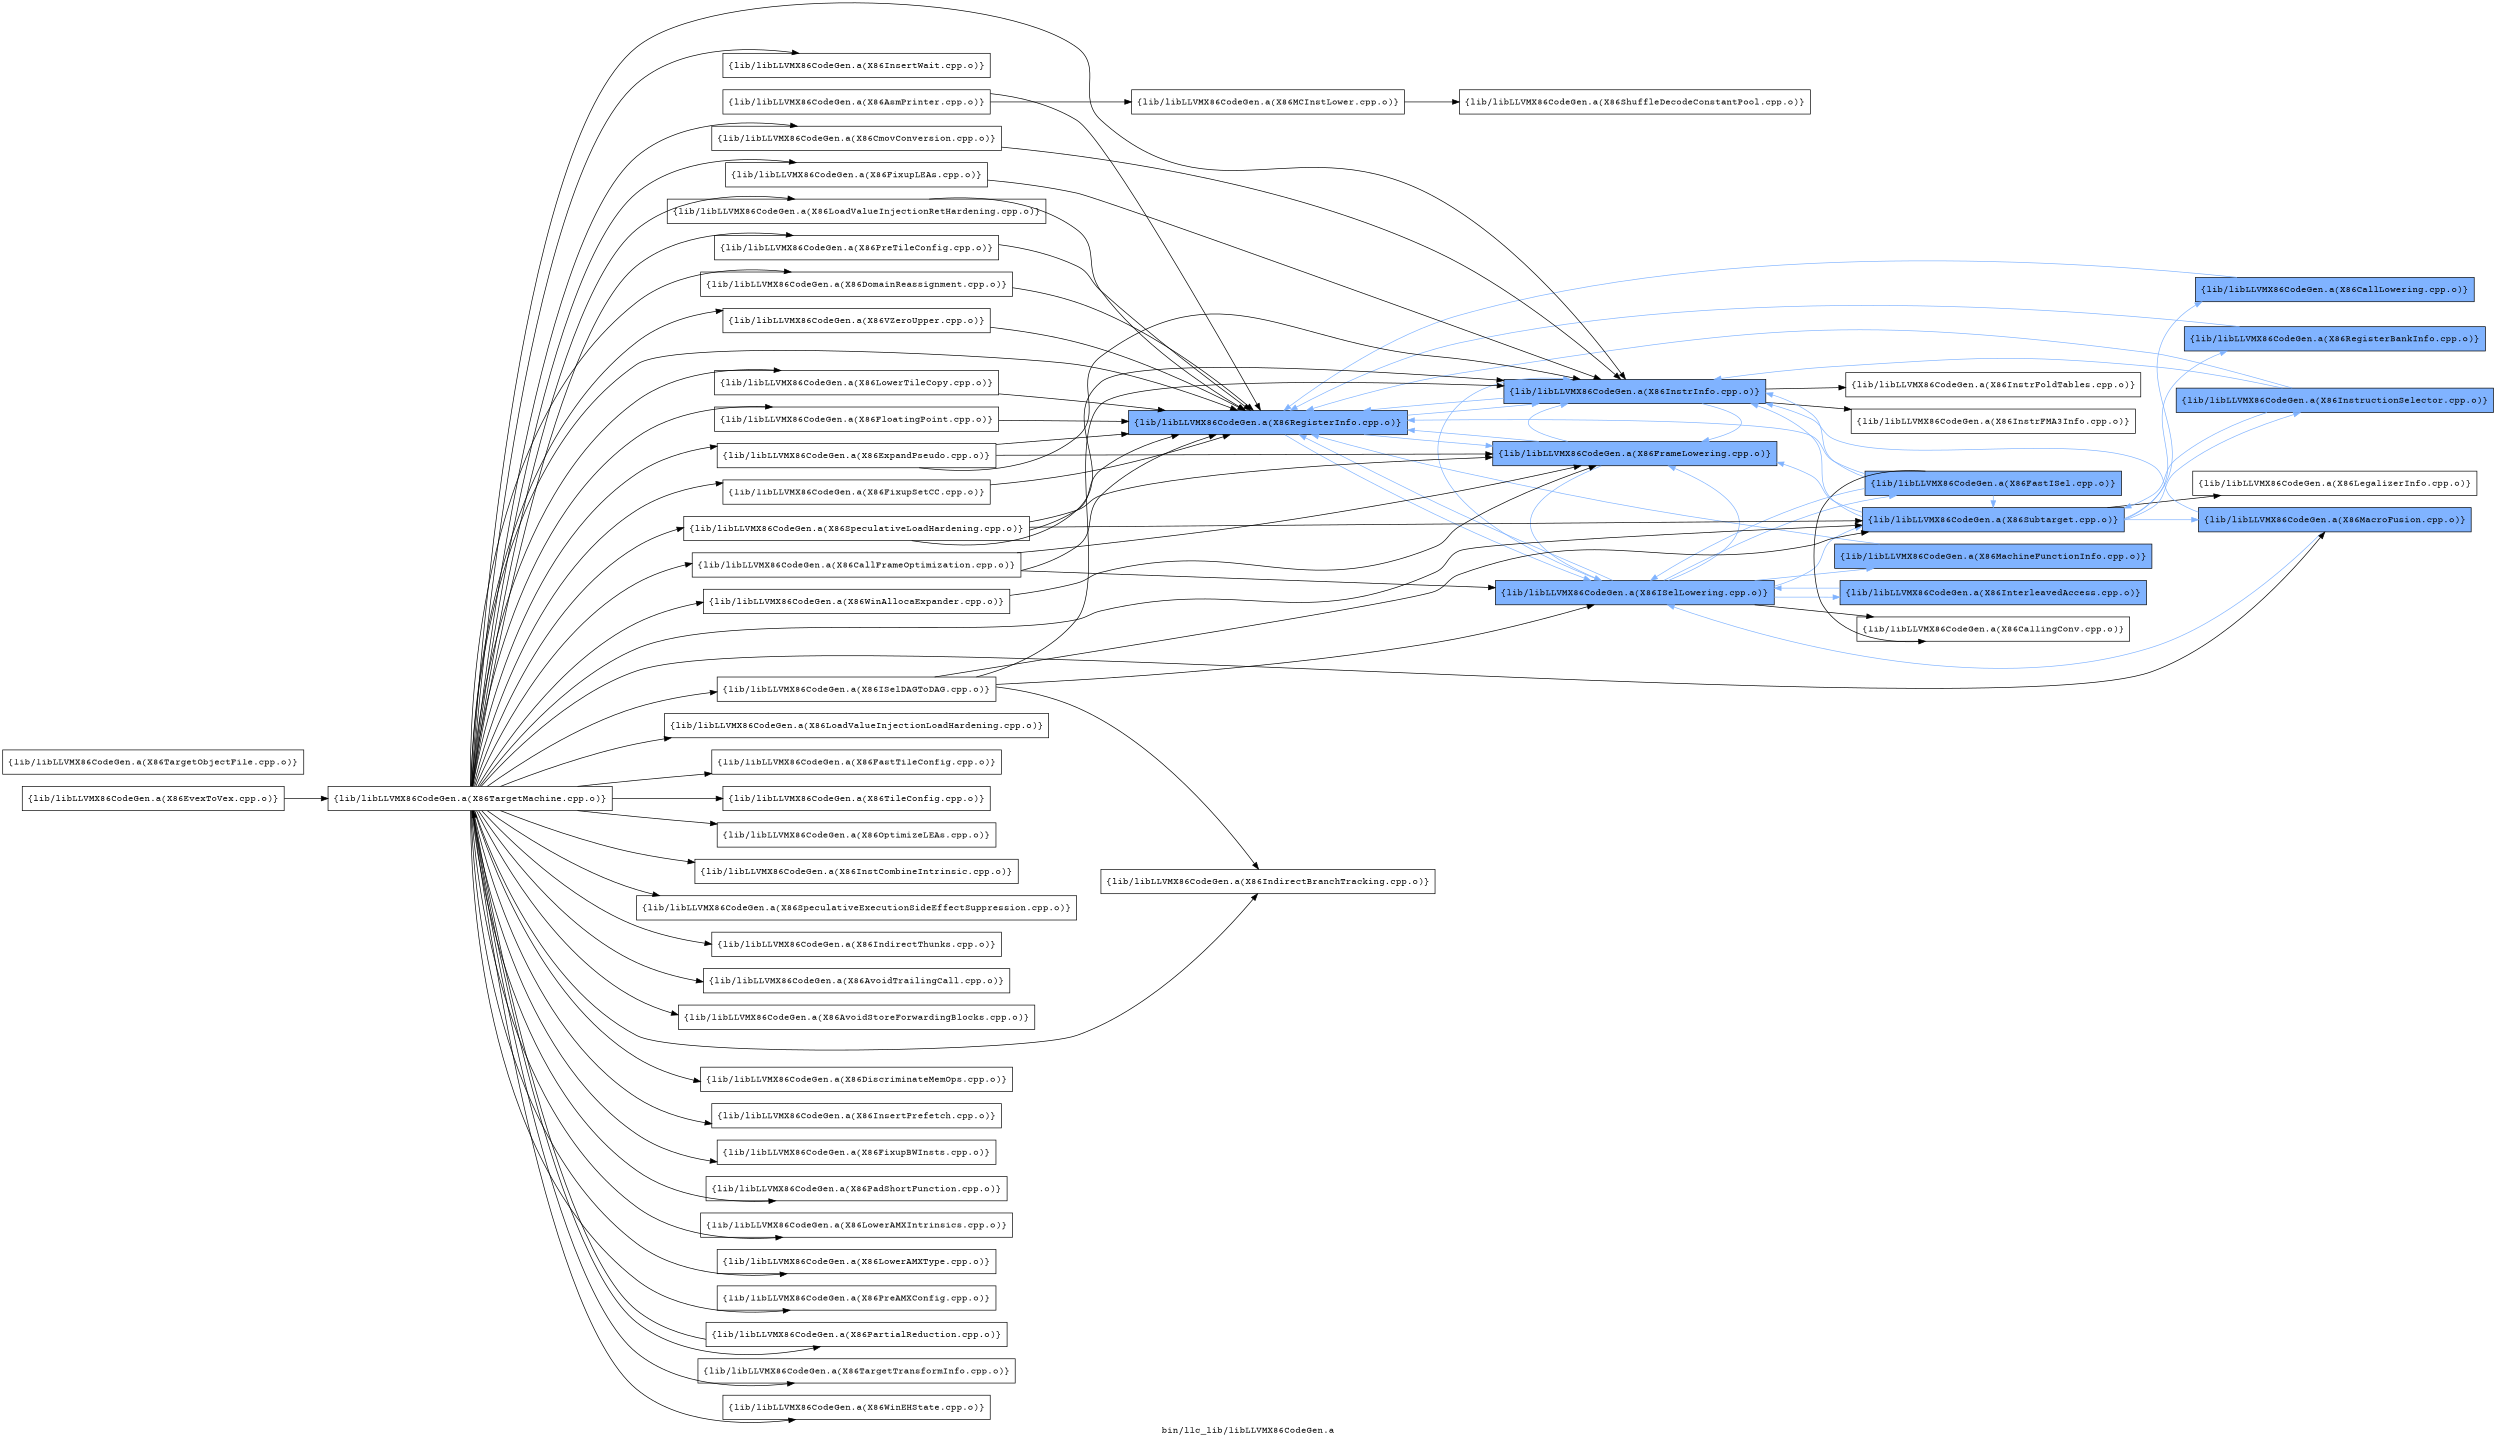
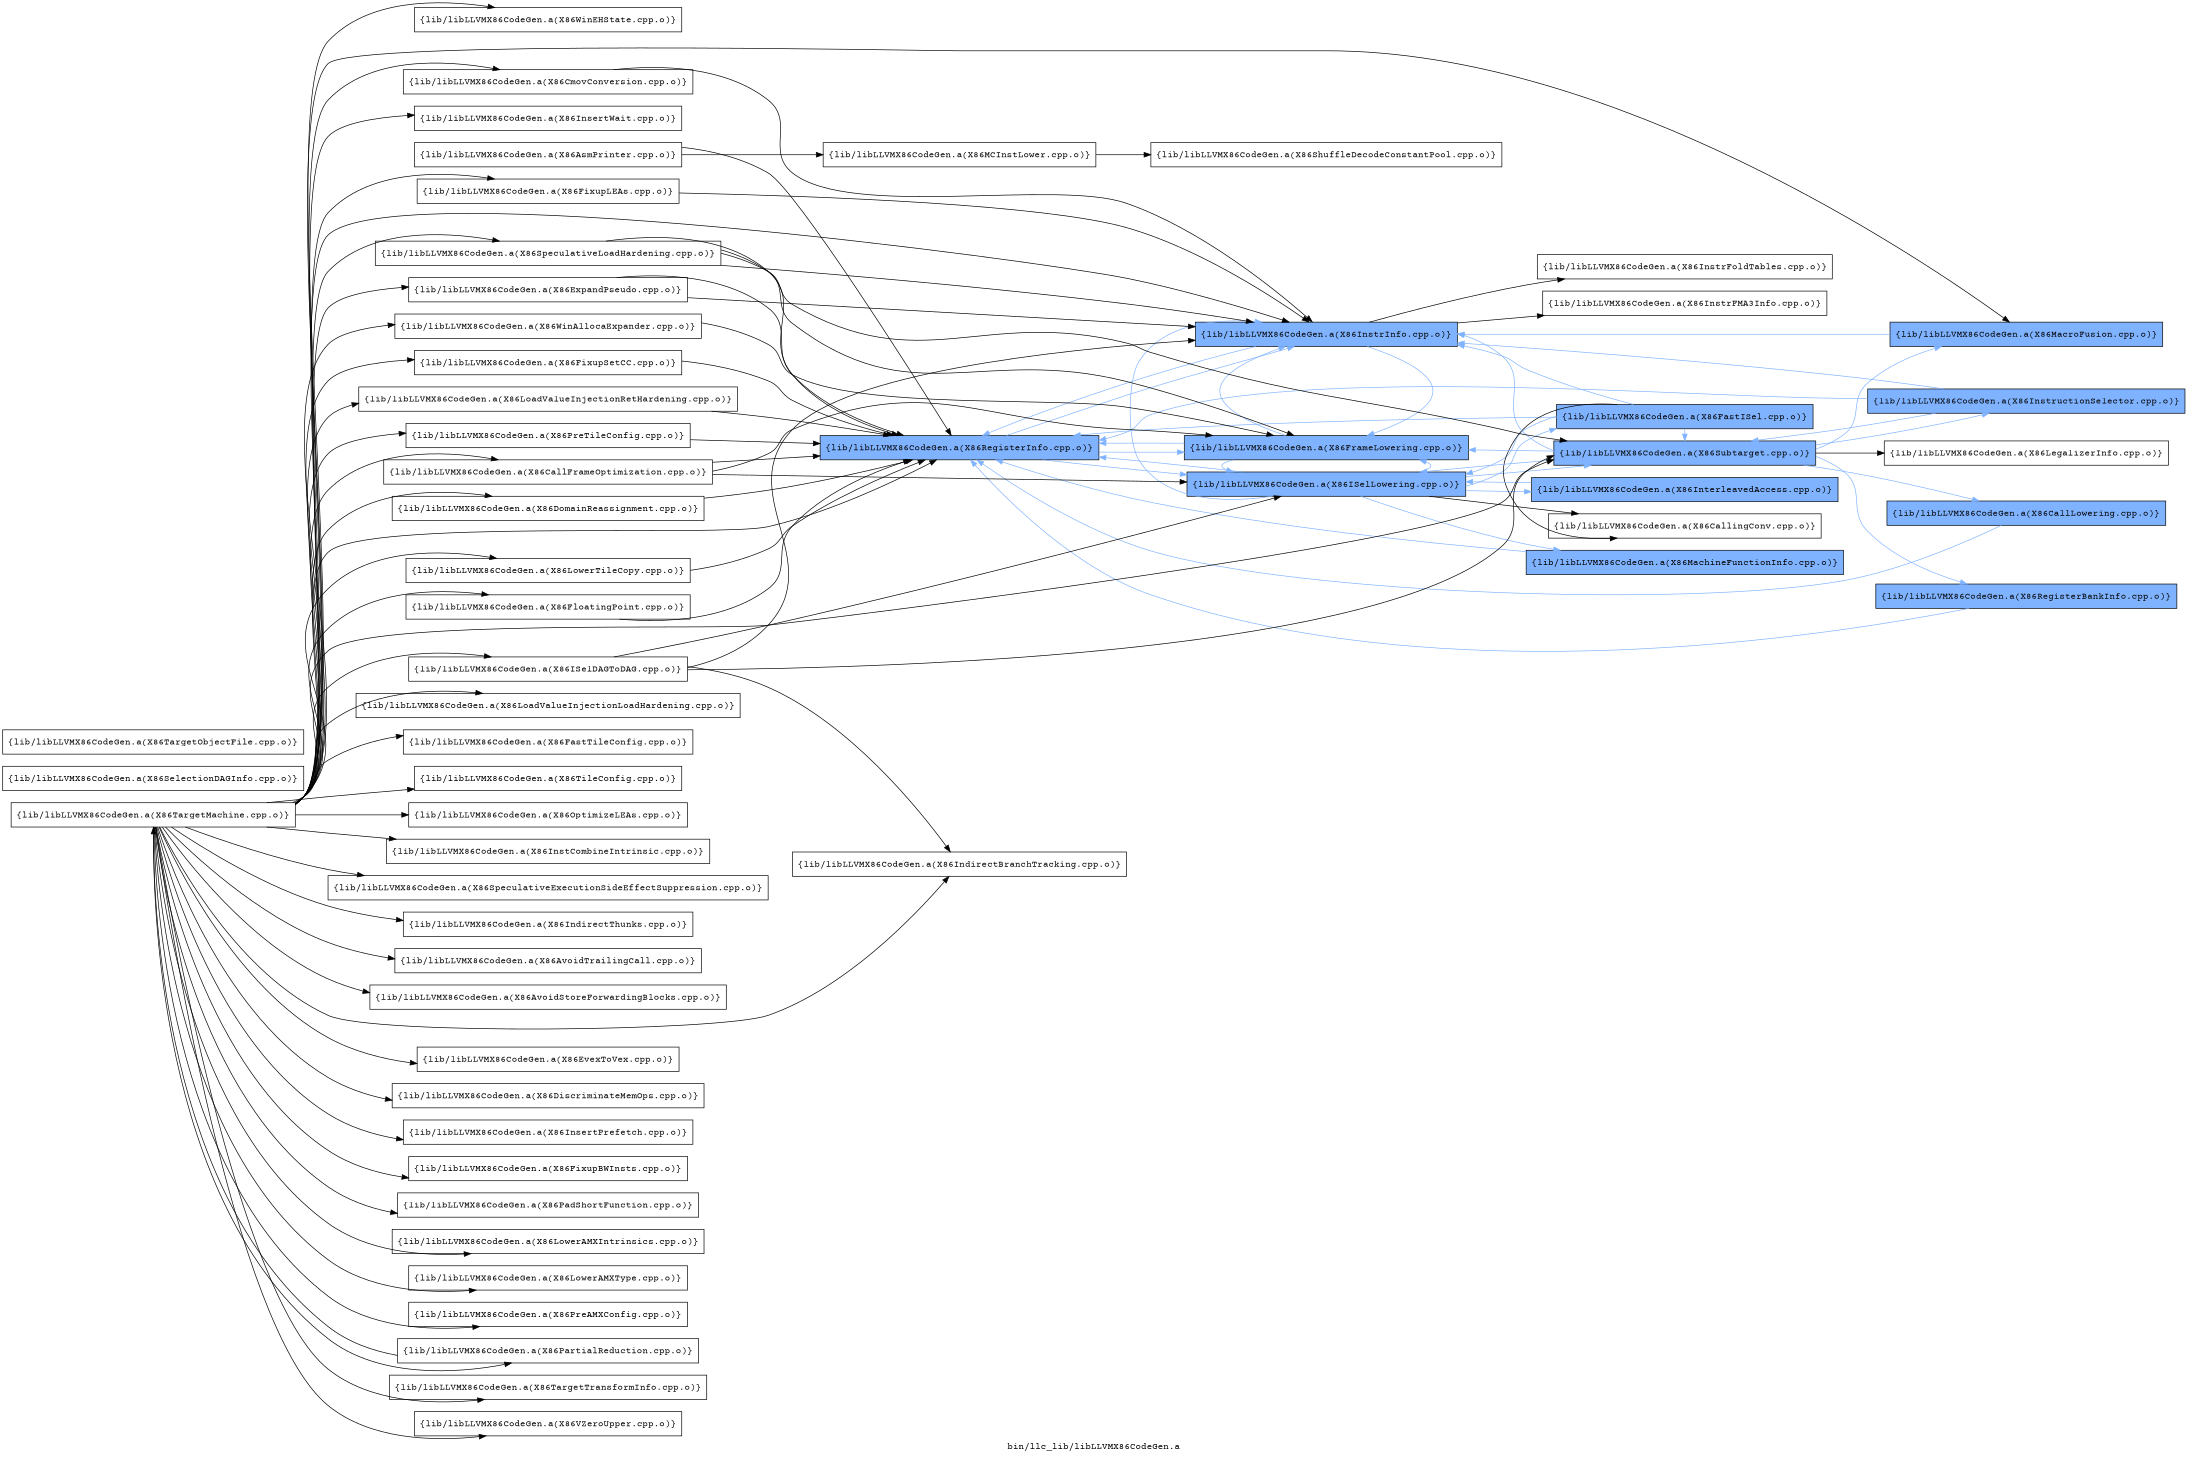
  digraph {
    fontname="Courier Prime"
    label="bin/llc_lib/libLLVMX86CodeGen.a"
    rankdir=LR
    node [fontname="Courier Prime" group=0 shape=box]
    edge [fontname="Courier Prime"]
    n1 [label="{lib/libLLVMX86CodeGen.a(X86AsmPrinter.cpp.o)}"]
    n2 [label="{lib/libLLVMX86CodeGen.a(X86MCInstLower.cpp.o)}"]
    n3 [fillcolor="0.600000 0.5 1" group=1 label="{lib/libLLVMX86CodeGen.a(X86RegisterInfo.cpp.o)}" style=filled]
    n4 [label="{lib/libLLVMX86CodeGen.a(X86ShuffleDecodeConstantPool.cpp.o)}"]
    n5 [fillcolor="0.600000 0.5 1" group=1 label="{lib/libLLVMX86CodeGen.a(X86ISelLowering.cpp.o)}" style=filled]
    n6 [fillcolor="0.600000 0.5 1" group=1 label="{lib/libLLVMX86CodeGen.a(X86InstrInfo.cpp.o)}" style=filled]
    n7 [fillcolor="0.600000 0.5 1" group=1 label="{lib/libLLVMX86CodeGen.a(X86FrameLowering.cpp.o)}" style=filled]
    n8 [fillcolor="0.600000 0.5 1" group=1 label="{lib/libLLVMX86CodeGen.a(X86MachineFunctionInfo.cpp.o)}" style=filled]
    n9 [fillcolor="0.600000 0.5 1" group=1 label="{lib/libLLVMX86CodeGen.a(X86FastISel.cpp.o)}" style=filled]
    n10 [label="{lib/libLLVMX86CodeGen.a(X86CallingConv.cpp.o)}"]
    n11 [fillcolor="0.600000 0.5 1" group=1 label="{lib/libLLVMX86CodeGen.a(X86InterleavedAccess.cpp.o)}" style=filled]
    n12 [fillcolor="0.600000 0.5 1" group=1 label="{lib/libLLVMX86CodeGen.a(X86Subtarget.cpp.o)}" style=filled]
    n13 [label="{lib/libLLVMX86CodeGen.a(X86InstrFoldTables.cpp.o)}"]
    n14 [label="{lib/libLLVMX86CodeGen.a(X86InstrFMA3Info.cpp.o)}"]
    n15 [fillcolor="0.600000 0.5 1" group=1 label="{lib/libLLVMX86CodeGen.a(X86MacroFusion.cpp.o)}" style=filled]
    n16 [fillcolor="0.600000 0.5 1" group=1 label="{lib/libLLVMX86CodeGen.a(X86CallLowering.cpp.o)}" style=filled]
    n17 [label="{lib/libLLVMX86CodeGen.a(X86LegalizerInfo.cpp.o)}"]
    n18 [fillcolor="0.600000 0.5 1" group=1 label="{lib/libLLVMX86CodeGen.a(X86RegisterBankInfo.cpp.o)}" style=filled]
    n19 [fillcolor="0.600000 0.5 1" group=1 label="{lib/libLLVMX86CodeGen.a(X86InstructionSelector.cpp.o)}" style=filled]
    n20 [label="{lib/libLLVMX86CodeGen.a(X86TargetMachine.cpp.o)}"]
    n21 [label="{lib/libLLVMX86CodeGen.a(X86ExpandPseudo.cpp.o)}"]
    n22 [label="{lib/libLLVMX86CodeGen.a(X86LowerTileCopy.cpp.o)}"]
    n23 [label="{lib/libLLVMX86CodeGen.a(X86FloatingPoint.cpp.o)}"]
    n24 [label="{lib/libLLVMX86CodeGen.a(X86LoadValueInjectionLoadHardening.cpp.o)}"]
    n25 [label="{lib/libLLVMX86CodeGen.a(X86FastTileConfig.cpp.o)}"]
    n26 [label="{lib/libLLVMX86CodeGen.a(X86TileConfig.cpp.o)}"]
    n27 [label="{lib/libLLVMX86CodeGen.a(X86SpeculativeLoadHardening.cpp.o)}"]
    n28 [label="{lib/libLLVMX86CodeGen.a(X86FixupSetCC.cpp.o)}"]
    n29 [label="{lib/libLLVMX86CodeGen.a(X86OptimizeLEAs.cpp.o)}"]
    n30 [label="{lib/libLLVMX86CodeGen.a(X86CallFrameOptimization.cpp.o)}"]
    n31 [label="{lib/libLLVMX86CodeGen.a(X86InstCombineIntrinsic.cpp.o)}"]
    n32 [label="{lib/libLLVMX86CodeGen.a(X86SpeculativeExecutionSideEffectSuppression.cpp.o)}"]
    n33 [label="{lib/libLLVMX86CodeGen.a(X86IndirectThunks.cpp.o)}"]
    n34 [label="{lib/libLLVMX86CodeGen.a(X86LoadValueInjectionRetHardening.cpp.o)}"]
    n35 [label="{lib/libLLVMX86CodeGen.a(X86AvoidTrailingCall.cpp.o)}"]
    n36 [label="{lib/libLLVMX86CodeGen.a(X86AvoidStoreForwardingBlocks.cpp.o)}"]
    n37 [label="{lib/libLLVMX86CodeGen.a(X86PreTileConfig.cpp.o)}"]
    n38 [label="{lib/libLLVMX86CodeGen.a(X86CmovConversion.cpp.o)}"]
    n39 [label="{lib/libLLVMX86CodeGen.a(X86ISelDAGToDAG.cpp.o)}"]
    n40 [label="{lib/libLLVMX86CodeGen.a(X86IndirectBranchTracking.cpp.o)}"]
    n41 [label="{lib/libLLVMX86CodeGen.a(X86EvexToVex.cpp.o)}"]
    n42 [label="{lib/libLLVMX86CodeGen.a(X86DiscriminateMemOps.cpp.o)}"]
    n43 [label="{lib/libLLVMX86CodeGen.a(X86InsertPrefetch.cpp.o)}"]
    n44 [label="{lib/libLLVMX86CodeGen.a(X86FixupBWInsts.cpp.o)}"]
    n45 [label="{lib/libLLVMX86CodeGen.a(X86PadShortFunction.cpp.o)}"]
    n46 [label="{lib/libLLVMX86CodeGen.a(X86FixupLEAs.cpp.o)}"]
    n47 [label="{lib/libLLVMX86CodeGen.a(X86LowerAMXIntrinsics.cpp.o)}"]
    n48 [label="{lib/libLLVMX86CodeGen.a(X86LowerAMXType.cpp.o)}"]
    n49 [label="{lib/libLLVMX86CodeGen.a(X86PreAMXConfig.cpp.o)}"]
    n50 [label="{lib/libLLVMX86CodeGen.a(X86DomainReassignment.cpp.o)}"]
    n51 [label="{lib/libLLVMX86CodeGen.a(X86PartialReduction.cpp.o)}"]
    n52 [label="{lib/libLLVMX86CodeGen.a(X86TargetTransformInfo.cpp.o)}"]
    n53 [label="{lib/libLLVMX86CodeGen.a(X86VZeroUpper.cpp.o)}"]
    n54 [label="{lib/libLLVMX86CodeGen.a(X86WinAllocaExpander.cpp.o)}"]
    n55 [label="{lib/libLLVMX86CodeGen.a(X86WinEHState.cpp.o)}"]
    n56 [label="{lib/libLLVMX86CodeGen.a(X86InsertWait.cpp.o)}"]
+   n57 [label="{lib/libLLVMX86CodeGen.a(X86SelectionDAGInfo.cpp.o)}"]
    n58 [label="{lib/libLLVMX86CodeGen.a(X86TargetObjectFile.cpp.o)}"]
    subgraph sub_1 {
      rank=same
      n1
    }
    subgraph sub_2 {
      rank=same
      n2
      n3
    }
    subgraph sub_3 {
      rank=same
      n4
      n5
      n6
      n7
    }
    subgraph sub_4 {
      rank=same
      n8
      n9
      n10
      n11
      n12
      n13
      n14
    }
    n1 -> n2
    n1 -> n3
    n2 -> n4
    n3 -> n5 [color="0.600000 0.5 1"]
    n3 -> n6 [color="0.600000 0.5 1"]
    n3 -> n7 [color="0.600000 0.5 1"]
    n5 -> n3 [color="0.600000 0.5 1"]
    n5 -> n6 [color="0.600000 0.5 1"]
    n5 -> n7 [color="0.600000 0.5 1"]
    n5 -> n8 [color="0.600000 0.5 1"]
    n5 -> n9 [color="0.600000 0.5 1"]
    n5 -> n10
    n5 -> n11 [color="0.600000 0.5 1"]
    n5 -> n12 [color="0.600000 0.5 1"]
    n6 -> n3 [color="0.600000 0.5 1"]
    n6 -> n7 [color="0.600000 0.5 1"]
    n6 -> n13
    n6 -> n14
    n7 -> n3 [color="0.600000 0.5 1"]
    n7 -> n5 [color="0.600000 0.5 1"]
    n7 -> n6 [color="0.600000 0.5 1"]
    n8 -> n3 [color="0.600000 0.5 1"]
    n9 -> n3 [color="0.600000 0.5 1"]
    n9 -> n5 [color="0.600000 0.5 1"]
    n9 -> n6 [color="0.600000 0.5 1"]
    n9 -> n10
    n9 -> n12 [color="0.600000 0.5 1"]
    n11 -> n5 [color="0.600000 0.5 1"]
-   n15 -> n5 [color="0.600000 0.5 1"]
+   n12 -> n5 [color="0.600000 0.5 1"]
    n12 -> n6 [color="0.600000 0.5 1"]
    n12 -> n7 [color="0.600000 0.5 1"]
    n12 -> n15 [color="0.600000 0.5 1"]
    n12 -> n16 [color="0.600000 0.5 1"]
    n12 -> n17
    n12 -> n18 [color="0.600000 0.5 1"]
    n12 -> n19 [color="0.600000 0.5 1"]
    n15 -> n6 [color="0.600000 0.5 1"]
    n16 -> n3 [color="0.600000 0.5 1"]
    n18 -> n3 [color="0.600000 0.5 1"]
    n19 -> n3 [color="0.600000 0.5 1"]
    n19 -> n6 [color="0.600000 0.5 1"]
    n19 -> n12 [color="0.600000 0.5 1"]
    n20 -> n3
    n20 -> n6
    n20 -> n12
    n20 -> n15
    n20 -> n21
    n20 -> n22
    n20 -> n23
    n20 -> n24
    n20 -> n25
    n20 -> n26
    n20 -> n27
    n20 -> n28
    n20 -> n29
    n20 -> n30
    n20 -> n31
    n20 -> n32
    n20 -> n33
    n20 -> n34
    n20 -> n35
    n20 -> n36
    n20 -> n37
    n20 -> n38
    n20 -> n39
    n20 -> n40
-   n41 -> n20
+   n20 -> n41
    n20 -> n42
    n20 -> n43
    n20 -> n44
    n20 -> n45
    n20 -> n46
    n20 -> n47
    n20 -> n48
    n20 -> n49
    n20 -> n50
    n20 -> n51
    n20 -> n52
    n20 -> n53
    n20 -> n54
    n20 -> n55
    n20 -> n56
    n21 -> n3
    n21 -> n6
-   n21 -> n7
    n22 -> n3
    n23 -> n3
    n27 -> n3
    n27 -> n6
    n27 -> n7
    n27 -> n12
    n28 -> n3
    n30 -> n3
    n30 -> n5
    n30 -> n7
    n34 -> n3
    n37 -> n3
    n38 -> n6
    n39 -> n5
    n39 -> n6
    n39 -> n12
    n39 -> n40
    n46 -> n6
    n50 -> n3
    n51 -> n20
-   n53 -> n3
    n54 -> n7
  }
